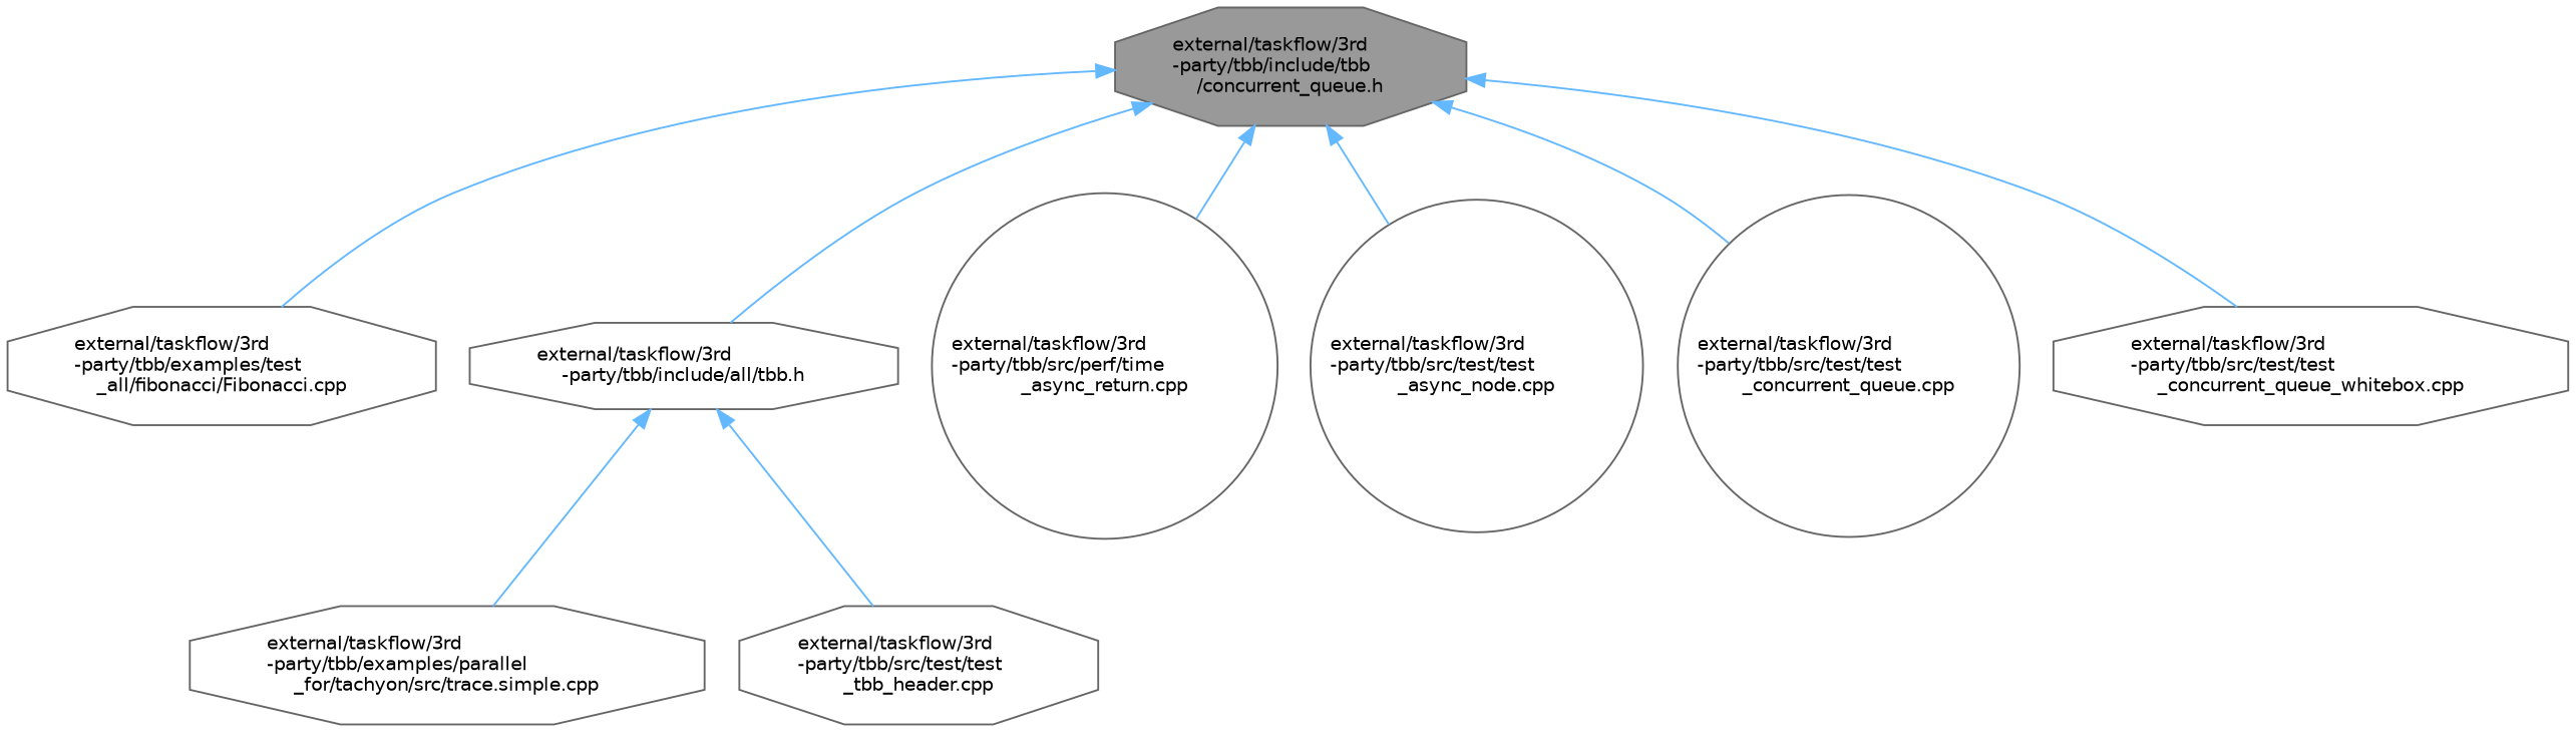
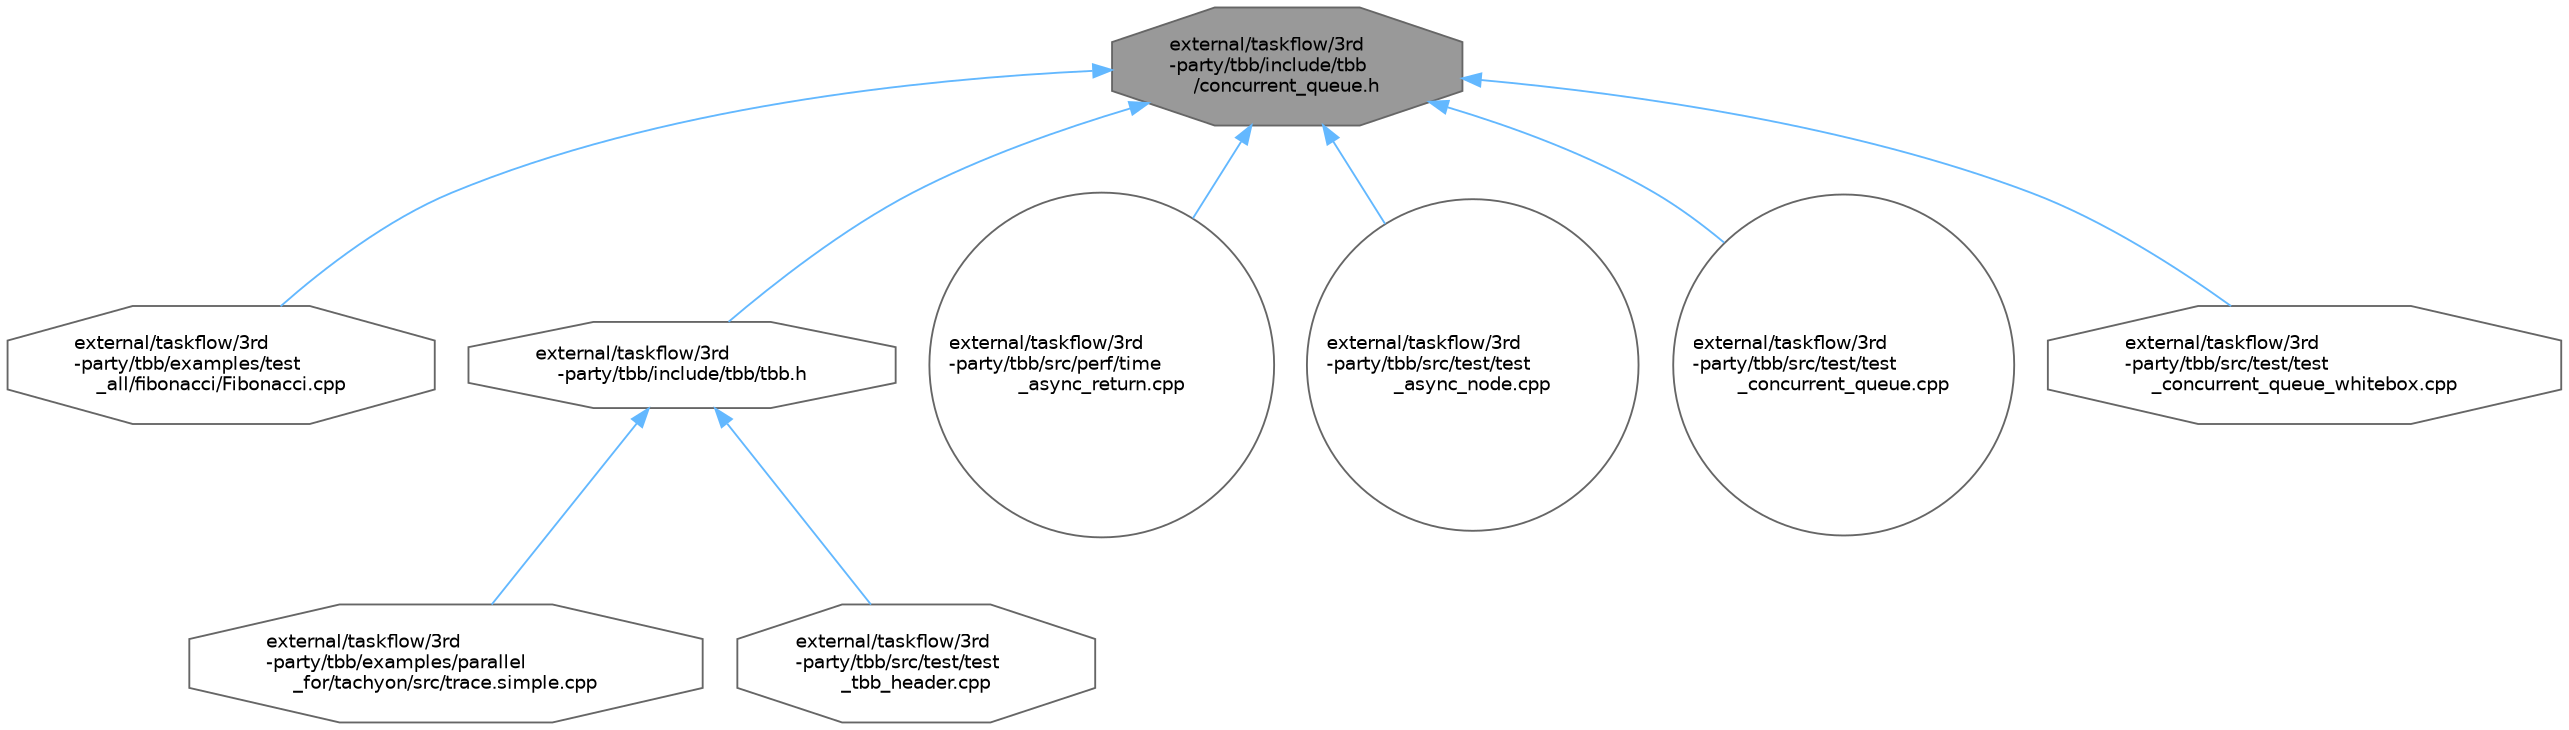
  digraph {
    fontname="DejaVu Sans"
    node [color=grey40 fillcolor=white fontname="DejaVu Sans" fontsize=10 shape=octagon style=filled]
    edge [color=steelblue1 dir=back fontname="DejaVu Sans" fontsize=10 labelfontname=Helvetica labelfontsize=10 style=solid]
    n1 [color=gray40 fillcolor=grey60 fontcolor=black height=0.2 label="external/taskflow/3rd\l-party/tbb/include/tbb\l/concurrent_queue.h" width=0.4]
    n2 [height=0.2 label="external/taskflow/3rd\l-party/tbb/examples/test\l_all/fibonacci/Fibonacci.cpp" width=0.4]
-   n3 [height=0.2 label="external/taskflow/3rd\l-party/tbb/include/all/tbb.h" width=0.4]
+   n3 [height=0.2 label="external/taskflow/3rd\l-party/tbb/include/tbb/tbb.h" width=0.4]
    n4 [height=0.2 label="external/taskflow/3rd\l-party/tbb/src/perf/time\l_async_return.cpp" shape=circle width=0.4]
    n5 [height=0.2 label="external/taskflow/3rd\l-party/tbb/src/test/test\l_async_node.cpp" shape=circle width=0.4]
    n6 [height=0.2 label="external/taskflow/3rd\l-party/tbb/src/test/test\l_concurrent_queue.cpp" shape=circle width=0.4]
    n7 [height=0.2 label="external/taskflow/3rd\l-party/tbb/src/test/test\l_concurrent_queue_whitebox.cpp" width=0.4]
    n8 [height=0.2 label="external/taskflow/3rd\l-party/tbb/examples/parallel\l_for/tachyon/src/trace.simple.cpp" width=0.4]
    n9 [height=0.2 label="external/taskflow/3rd\l-party/tbb/src/test/test\l_tbb_header.cpp" width=0.4]
    n1 -> n2
    n1 -> n3
    n1 -> n4
    n1 -> n5
    n1 -> n6
    n1 -> n7
    n3 -> n8
    n3 -> n9
  }
